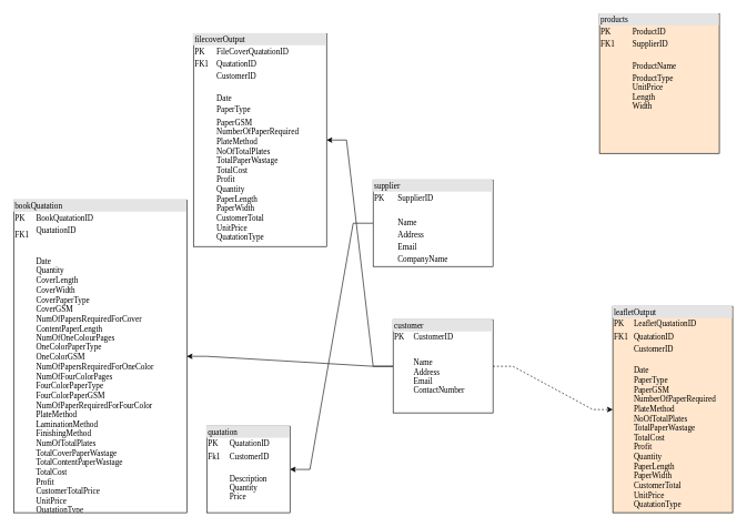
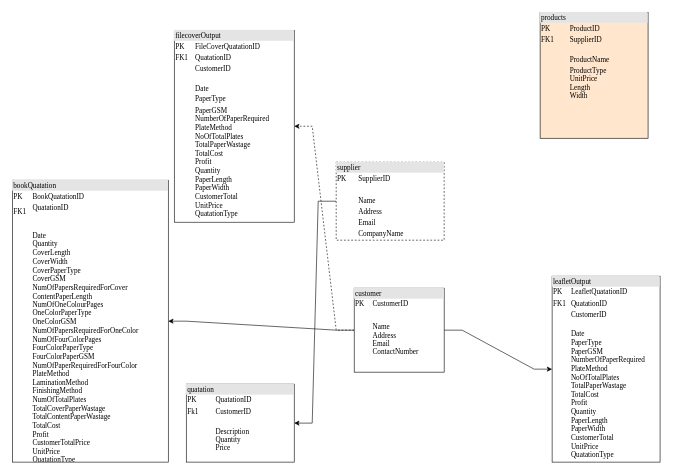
  <mxCell id="0" />
  <mxCell id="1" parent="0" />
  <mxCell id="2" value="&lt;div style=&quot;box-sizing: border-box ; width: 100% ; background: #e4e4e4 ; padding: 2px&quot;&gt;bookQuatation&lt;/div&gt;&lt;table style=&quot;width: 100% ; font-size: 1em&quot; cellpadding=&quot;2&quot; cellspacing=&quot;0&quot;&gt;&lt;tbody&gt;&lt;tr&gt;&lt;td&gt;PK&lt;/td&gt;&lt;td&gt;BookQuatationID&lt;br&gt;&lt;/td&gt;&lt;/tr&gt;&lt;tr&gt;&lt;td&gt;FK1&lt;/td&gt;&lt;td&gt;QuatationID&lt;br&gt;&lt;br&gt;&lt;/td&gt;&lt;/tr&gt;&lt;tr&gt;&lt;td&gt;&lt;/td&gt;&lt;td&gt;&lt;br&gt;Date&lt;br&gt;Quantity&lt;br&gt;CoverLength&lt;br&gt;CoverWidth&lt;br&gt;CoverPaperType&lt;br&gt;CoverGSM&lt;br&gt;NumOfPapersRequiredForCover&lt;br&gt;ContentPaperLength&lt;br&gt;NumOfOneColourPages&lt;br&gt;OneColorPaperType&lt;br&gt;OneColorGSM&lt;br&gt;NumOfPapersRequiredForOneColor&lt;br&gt;NumOfFourColorPages&lt;br&gt;FourColorPaperType&lt;br&gt;FourColorPaperGSM&lt;br&gt;NumOfPaperRequiredForFourColor&lt;br&gt;PlateMethod&lt;br&gt;LaminationMethod&lt;br&gt;FinishingMethod&lt;br&gt;NumOfTotalPlates&lt;br&gt;TotalCoverPaperWastage&lt;br&gt;TotalContentPaperWastage&lt;br&gt;TotalCost&lt;br&gt;Profit&lt;br&gt;CustomerTotalPrice&lt;br&gt;UnitPrice&lt;br&gt;QuatationType&lt;br&gt;&lt;br&gt;&lt;/td&gt;&lt;/tr&gt;&lt;/tbody&gt;&lt;/table&gt;" style="verticalAlign=top;align=left;overflow=fill;html=1;rounded=0;shadow=0;comic=0;labelBackgroundColor=none;strokeWidth=1;fontFamily=Verdana;fontSize=12;strokeColor=#000000;" parent="1" vertex="1"><mxGeometry x="20" y="300" width="260" height="470" as="geometry" /></mxCell>
  <mxCell id="3" value="&lt;div style=&quot;box-sizing: border-box ; width: 100% ; background: #e4e4e4 ; padding: 2px&quot;&gt;filecoverOutput&lt;/div&gt;&lt;table style=&quot;width: 100% ; font-size: 1em&quot; cellpadding=&quot;2&quot; cellspacing=&quot;0&quot;&gt;&lt;tbody&gt;&lt;tr&gt;&lt;td&gt;PK&lt;/td&gt;&lt;td&gt;FileCoverQuatationID&lt;/td&gt;&lt;/tr&gt;&lt;tr&gt;&lt;td&gt;FK1&lt;/td&gt;&lt;td&gt;QuatationID&lt;/td&gt;&lt;/tr&gt;&lt;tr&gt;&lt;td&gt;&lt;br&gt;&lt;/td&gt;&lt;td&gt;CustomerID&lt;br&gt;&lt;br&gt;&lt;/td&gt;&lt;/tr&gt;&lt;tr&gt;&lt;td&gt;&lt;br&gt;&lt;/td&gt;&lt;td&gt;Date&lt;/td&gt;&lt;/tr&gt;&lt;tr&gt;&lt;td&gt;&lt;br&gt;&lt;/td&gt;&lt;td&gt;PaperType&lt;br&gt;&lt;/td&gt;&lt;/tr&gt;&lt;tr&gt;&lt;td&gt;&lt;br&gt;&lt;/td&gt;&lt;td&gt;PaperGSM&lt;br&gt;NumberOfPaperRequired&lt;br&gt;PlateMethod&lt;br&gt;NoOfTotalPlates&lt;br&gt;TotalPaperWastage&lt;br&gt;TotalCost&lt;br&gt;Profit&lt;br&gt;Quantity&lt;br&gt;PaperLength&lt;br&gt;PaperWidth&lt;br&gt;CustomerTotal&lt;br&gt;UnitPrice&lt;br&gt;QuatationType&lt;/td&gt;&lt;/tr&gt;&lt;/tbody&gt;&lt;/table&gt;" style="verticalAlign=top;align=left;overflow=fill;html=1;rounded=0;shadow=0;comic=0;labelBackgroundColor=none;strokeWidth=1;fontFamily=Verdana;fontSize=12" parent="1" vertex="1"><mxGeometry x="290" y="50" width="200" height="320" as="geometry" /></mxCell>
  <mxCell id="4" value="&lt;div style=&quot;box-sizing: border-box ; width: 100% ; background: #e4e4e4 ; padding: 2px&quot;&gt;products&lt;/div&gt;&lt;table style=&quot;width: 100% ; font-size: 1em&quot; cellpadding=&quot;2&quot; cellspacing=&quot;0&quot;&gt;&lt;tbody&gt;&lt;tr&gt;&lt;td&gt;PK&lt;/td&gt;&lt;td&gt;ProductID&lt;br&gt;&lt;/td&gt;&lt;/tr&gt;&lt;tr&gt;&lt;td&gt;FK1&lt;/td&gt;&lt;td&gt;SupplierID&lt;/td&gt;&lt;/tr&gt;&lt;tr&gt;&lt;td&gt;&lt;/td&gt;&lt;td&gt;&lt;br&gt;ProductName&lt;/td&gt;&lt;/tr&gt;&lt;tr&gt;&lt;td&gt;&lt;br&gt;&lt;/td&gt;&lt;td&gt;ProductType&lt;br&gt;UnitPrice&lt;br&gt;Length&lt;br&gt;Width&lt;/td&gt;&lt;/tr&gt;&lt;/tbody&gt;&lt;/table&gt;" style="verticalAlign=top;align=left;overflow=fill;html=1;rounded=0;shadow=0;comic=0;labelBackgroundColor=none;strokeWidth=1;fontFamily=Verdana;fontSize=12;fillColor=#ffe6cc;" parent="1" vertex="1"><mxGeometry x="900" y="20" width="180" height="210" as="geometry" /></mxCell>
- <mxCell id="5" value="&lt;div style=&quot;box-sizing: border-box ; width: 100% ; background: #e4e4e4 ; padding: 2px&quot;&gt;leafletOutput&lt;/div&gt;&lt;table style=&quot;width: 100% ; font-size: 1em&quot; cellpadding=&quot;2&quot; cellspacing=&quot;0&quot;&gt;&lt;tbody&gt;&lt;tr&gt;&lt;td&gt;PK&lt;/td&gt;&lt;td&gt;LeafletQuatationID&lt;/td&gt;&lt;/tr&gt;&lt;tr&gt;&lt;td&gt;FK1&lt;/td&gt;&lt;td&gt;QuatationID&lt;/td&gt;&lt;/tr&gt;&lt;tr&gt;&lt;td&gt;&lt;/td&gt;&lt;td&gt;CustomerID&lt;/td&gt;&lt;/tr&gt;&lt;tr&gt;&lt;td&gt;&lt;br&gt;&lt;/td&gt;&lt;td&gt;&lt;br&gt;Date&lt;br&gt;PaperType&lt;br&gt;PaperGSM&lt;br&gt;NumberOfPaperRequired&lt;br&gt;PlateMethod&lt;br&gt;NoOfTotalPlates&lt;br&gt;TotalPaperWastage&lt;br&gt;TotalCost&lt;br&gt;Profit&lt;br&gt;Quantity&lt;br&gt;PaperLength&lt;br&gt;PaperWidth&lt;br&gt;CustomerTotal&lt;br&gt;UnitPrice&lt;br&gt;QuatationType&lt;/td&gt;&lt;/tr&gt;&lt;/tbody&gt;&lt;/table&gt;" style="verticalAlign=top;align=left;overflow=fill;html=1;rounded=0;shadow=0;comic=0;labelBackgroundColor=none;strokeWidth=1;fontFamily=Verdana;fontSize=12;fillColor=#ffe6cc;" parent="1" vertex="1"><mxGeometry x="920" y="460" width="180" height="310" as="geometry" /></mxCell>
+ <mxCell id="5" value="&lt;div style=&quot;box-sizing: border-box ; width: 100% ; background: #e4e4e4 ; padding: 2px&quot;&gt;leafletOutput&lt;/div&gt;&lt;table style=&quot;width: 100% ; font-size: 1em&quot; cellpadding=&quot;2&quot; cellspacing=&quot;0&quot;&gt;&lt;tbody&gt;&lt;tr&gt;&lt;td&gt;PK&lt;/td&gt;&lt;td&gt;LeafletQuatationID&lt;/td&gt;&lt;/tr&gt;&lt;tr&gt;&lt;td&gt;FK1&lt;/td&gt;&lt;td&gt;QuatationID&lt;/td&gt;&lt;/tr&gt;&lt;tr&gt;&lt;td&gt;&lt;/td&gt;&lt;td&gt;CustomerID&lt;/td&gt;&lt;/tr&gt;&lt;tr&gt;&lt;td&gt;&lt;br&gt;&lt;/td&gt;&lt;td&gt;&lt;br&gt;Date&lt;br&gt;PaperType&lt;br&gt;PaperGSM&lt;br&gt;NumberOfPaperRequired&lt;br&gt;PlateMethod&lt;br&gt;NoOfTotalPlates&lt;br&gt;TotalPaperWastage&lt;br&gt;TotalCost&lt;br&gt;Profit&lt;br&gt;Quantity&lt;br&gt;PaperLength&lt;br&gt;PaperWidth&lt;br&gt;CustomerTotal&lt;br&gt;UnitPrice&lt;br&gt;QuatationType&lt;/td&gt;&lt;/tr&gt;&lt;/tbody&gt;&lt;/table&gt;" style="verticalAlign=top;align=left;overflow=fill;html=1;rounded=0;shadow=0;comic=0;labelBackgroundColor=none;strokeWidth=1;fontFamily=Verdana;fontSize=12" parent="1" vertex="1"><mxGeometry x="920" y="460" width="180" height="310" as="geometry" /></mxCell>
  <mxCell id="6" style="edgeStyle=entityRelationEdgeStyle;rounded=0;orthogonalLoop=1;jettySize=auto;html=1;" edge="1" parent="1" source="9" target="2"><mxGeometry relative="1" as="geometry" /></mxCell>
- <mxCell id="7" style="edgeStyle=entityRelationEdgeStyle;rounded=0;orthogonalLoop=1;jettySize=auto;html=1;" edge="1" parent="1" source="9" target="3"><mxGeometry relative="1" as="geometry" /></mxCell>
- <mxCell id="8" style="edgeStyle=entityRelationEdgeStyle;rounded=0;orthogonalLoop=1;jettySize=auto;html=1;dashed=1;" edge="1" parent="1" source="9" target="5"><mxGeometry relative="1" as="geometry" /></mxCell>
+ <mxCell id="7" style="edgeStyle=entityRelationEdgeStyle;rounded=0;orthogonalLoop=1;jettySize=auto;html=1;dashed=1;" edge="1" parent="1" source="9" target="3"><mxGeometry relative="1" as="geometry" /></mxCell>
+ <mxCell id="8" style="edgeStyle=entityRelationEdgeStyle;rounded=0;orthogonalLoop=1;jettySize=auto;html=1;" edge="1" parent="1" source="9" target="5"><mxGeometry relative="1" as="geometry" /></mxCell>
  <mxCell id="9" value="&lt;div style=&quot;box-sizing: border-box ; width: 100% ; background: #e4e4e4 ; padding: 2px&quot;&gt;customer&lt;/div&gt;&lt;table style=&quot;width: 100% ; font-size: 1em&quot; cellpadding=&quot;2&quot; cellspacing=&quot;0&quot;&gt;&lt;tbody&gt;&lt;tr&gt;&lt;td&gt;PK&lt;/td&gt;&lt;td&gt;CustomerID&lt;/td&gt;&lt;/tr&gt;&lt;tr&gt;&lt;td&gt;&lt;br&gt;&lt;/td&gt;&lt;td&gt;&lt;br&gt;&lt;/td&gt;&lt;/tr&gt;&lt;tr&gt;&lt;td&gt;&lt;/td&gt;&lt;td&gt;Name&lt;br&gt;Address&lt;br&gt;Email&lt;br&gt;ContactNumber&lt;/td&gt;&lt;/tr&gt;&lt;/tbody&gt;&lt;/table&gt;" style="verticalAlign=top;align=left;overflow=fill;html=1;rounded=0;shadow=0;comic=0;labelBackgroundColor=none;strokeWidth=1;fontFamily=Verdana;fontSize=12" parent="1" vertex="1"><mxGeometry x="590" y="480" width="150" height="140" as="geometry" /></mxCell>
  <mxCell id="10" style="edgeStyle=entityRelationEdgeStyle;rounded=0;orthogonalLoop=1;jettySize=auto;html=1;" edge="1" parent="1" source="11" target="12"><mxGeometry relative="1" as="geometry" /></mxCell>
- <mxCell id="11" value="&lt;div style=&quot;box-sizing: border-box ; width: 100% ; background: #e4e4e4 ; padding: 2px&quot;&gt;supplier&lt;/div&gt;&lt;table style=&quot;width: 100% ; font-size: 1em&quot; cellpadding=&quot;2&quot; cellspacing=&quot;0&quot;&gt;&lt;tbody&gt;&lt;tr&gt;&lt;td&gt;PK&lt;/td&gt;&lt;td&gt;SupplierID&lt;/td&gt;&lt;/tr&gt;&lt;tr&gt;&lt;td&gt;&lt;br&gt;&lt;/td&gt;&lt;td&gt;&lt;/td&gt;&lt;/tr&gt;&lt;tr&gt;&lt;td&gt;&lt;/td&gt;&lt;td&gt;Name&lt;/td&gt;&lt;/tr&gt;&lt;tr&gt;&lt;td&gt;&lt;br&gt;&lt;/td&gt;&lt;td&gt;Address&lt;/td&gt;&lt;/tr&gt;&lt;tr&gt;&lt;td&gt;&lt;br&gt;&lt;/td&gt;&lt;td&gt;Email&lt;/td&gt;&lt;/tr&gt;&lt;tr&gt;&lt;td&gt;&lt;br&gt;&lt;/td&gt;&lt;td&gt;CompanyName&lt;/td&gt;&lt;/tr&gt;&lt;/tbody&gt;&lt;/table&gt;" style="verticalAlign=top;align=left;overflow=fill;html=1;rounded=0;shadow=0;comic=0;labelBackgroundColor=none;strokeWidth=1;fontFamily=Verdana;fontSize=12" vertex="1" parent="1"><mxGeometry x="560" y="270" width="180" height="130" as="geometry" /></mxCell>
- <mxCell id="12" value="&lt;div style=&quot;box-sizing: border-box ; width: 100% ; background: #e4e4e4 ; padding: 2px&quot;&gt;quatation&lt;/div&gt;&lt;table style=&quot;width: 100% ; font-size: 1em&quot; cellpadding=&quot;2&quot; cellspacing=&quot;0&quot;&gt;&lt;tbody&gt;&lt;tr&gt;&lt;td&gt;PK&lt;/td&gt;&lt;td&gt;QuatationID&lt;/td&gt;&lt;/tr&gt;&lt;tr&gt;&lt;td&gt;Fk1&lt;/td&gt;&lt;td&gt;CustomerID&lt;/td&gt;&lt;/tr&gt;&lt;tr&gt;&lt;td&gt;&lt;/td&gt;&lt;td&gt;&lt;br&gt;Description&lt;br&gt;Quantity&lt;br&gt;Price&lt;br&gt;&lt;br&gt;&lt;/td&gt;&lt;/tr&gt;&lt;/tbody&gt;&lt;/table&gt;" style="verticalAlign=top;align=left;overflow=fill;html=1;rounded=0;shadow=0;comic=0;labelBackgroundColor=none;strokeWidth=1;fontFamily=Verdana;fontSize=12" vertex="1" parent="1"><mxGeometry x="310" y="640" width="125" height="130" as="geometry" /></mxCell>
+ <mxCell id="11" value="&lt;div style=&quot;box-sizing: border-box ; width: 100% ; background: #e4e4e4 ; padding: 2px&quot;&gt;supplier&lt;/div&gt;&lt;table style=&quot;width: 100% ; font-size: 1em&quot; cellpadding=&quot;2&quot; cellspacing=&quot;0&quot;&gt;&lt;tbody&gt;&lt;tr&gt;&lt;td&gt;PK&lt;/td&gt;&lt;td&gt;SupplierID&lt;/td&gt;&lt;/tr&gt;&lt;tr&gt;&lt;td&gt;&lt;br&gt;&lt;/td&gt;&lt;td&gt;&lt;/td&gt;&lt;/tr&gt;&lt;tr&gt;&lt;td&gt;&lt;/td&gt;&lt;td&gt;Name&lt;/td&gt;&lt;/tr&gt;&lt;tr&gt;&lt;td&gt;&lt;br&gt;&lt;/td&gt;&lt;td&gt;Address&lt;/td&gt;&lt;/tr&gt;&lt;tr&gt;&lt;td&gt;&lt;br&gt;&lt;/td&gt;&lt;td&gt;Email&lt;/td&gt;&lt;/tr&gt;&lt;tr&gt;&lt;td&gt;&lt;br&gt;&lt;/td&gt;&lt;td&gt;CompanyName&lt;/td&gt;&lt;/tr&gt;&lt;/tbody&gt;&lt;/table&gt;" style="verticalAlign=top;align=left;overflow=fill;html=1;rounded=0;shadow=0;comic=0;labelBackgroundColor=none;strokeWidth=1;fontFamily=Verdana;fontSize=12;dashed=1;" vertex="1" parent="1"><mxGeometry x="560" y="270" width="180" height="130" as="geometry" /></mxCell>
+ <mxCell id="12" value="&lt;div style=&quot;box-sizing: border-box ; width: 100% ; background: #e4e4e4 ; padding: 2px&quot;&gt;quatation&lt;/div&gt;&lt;table style=&quot;width: 100% ; font-size: 1em&quot; cellpadding=&quot;2&quot; cellspacing=&quot;0&quot;&gt;&lt;tbody&gt;&lt;tr&gt;&lt;td&gt;PK&lt;/td&gt;&lt;td&gt;QuatationID&lt;/td&gt;&lt;/tr&gt;&lt;tr&gt;&lt;td&gt;Fk1&lt;/td&gt;&lt;td&gt;CustomerID&lt;/td&gt;&lt;/tr&gt;&lt;tr&gt;&lt;td&gt;&lt;/td&gt;&lt;td&gt;&lt;br&gt;Description&lt;br&gt;Quantity&lt;br&gt;Price&lt;br&gt;&lt;br&gt;&lt;/td&gt;&lt;/tr&gt;&lt;/tbody&gt;&lt;/table&gt;" style="verticalAlign=top;align=left;overflow=fill;html=1;rounded=0;shadow=0;comic=0;labelBackgroundColor=none;strokeWidth=1;fontFamily=Verdana;fontSize=12" vertex="1" parent="1"><mxGeometry x="310" y="640" width="180" height="130" as="geometry" /></mxCell>
